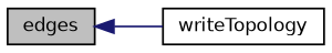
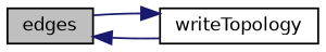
  digraph {
    rankdir=LR
    node [color=black fontname=Helvetica fontsize=10 shape=record]
    edge [color=midnightblue dir=back fontname=Helvetica fontsize=10 labelfontname=Helvetica labelfontsize=10 style=solid]
    n1 [fillcolor=grey75 fontcolor=black height=0.2 label=edges style=filled width=0.4]
    n2 [height=0.2 label=writeTopology width=0.4]
    n1 -> n2
+   n2 -> n1
  }
